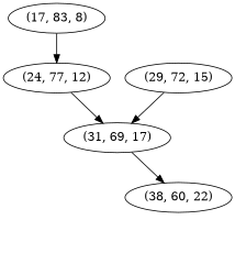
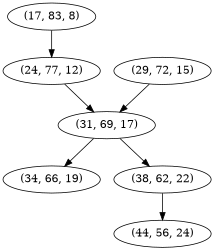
  digraph {
    "(17, 83, 8)"
    "(24, 77, 12)"
    "(31, 69, 17)"
    "(29, 72, 15)"
-   "(38, 62, 22)" [label="(38, 60, 22)"]
+   "(34, 66, 19)"
+   "(38, 62, 22)"
+   "(44, 56, 24)"
    "(17, 83, 8)" -> "(24, 77, 12)"
    "(24, 77, 12)" -> "(31, 69, 17)"
+   "(31, 69, 17)" -> "(34, 66, 19)"
    "(31, 69, 17)" -> "(38, 62, 22)"
    "(29, 72, 15)" -> "(31, 69, 17)"
+   "(38, 62, 22)" -> "(44, 56, 24)"
  }
